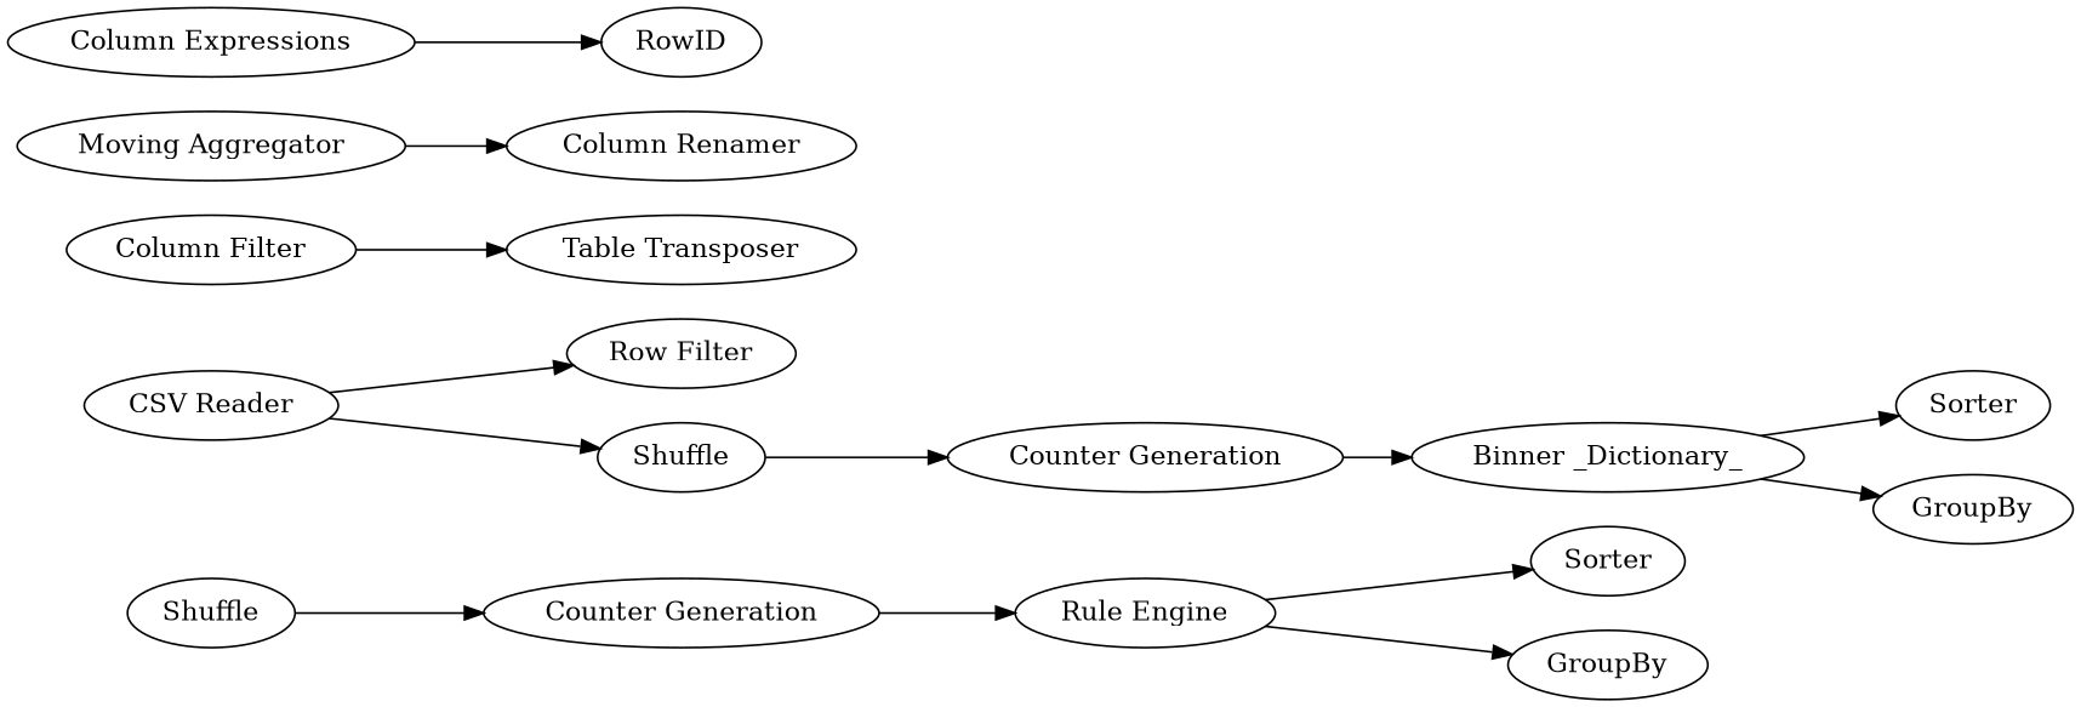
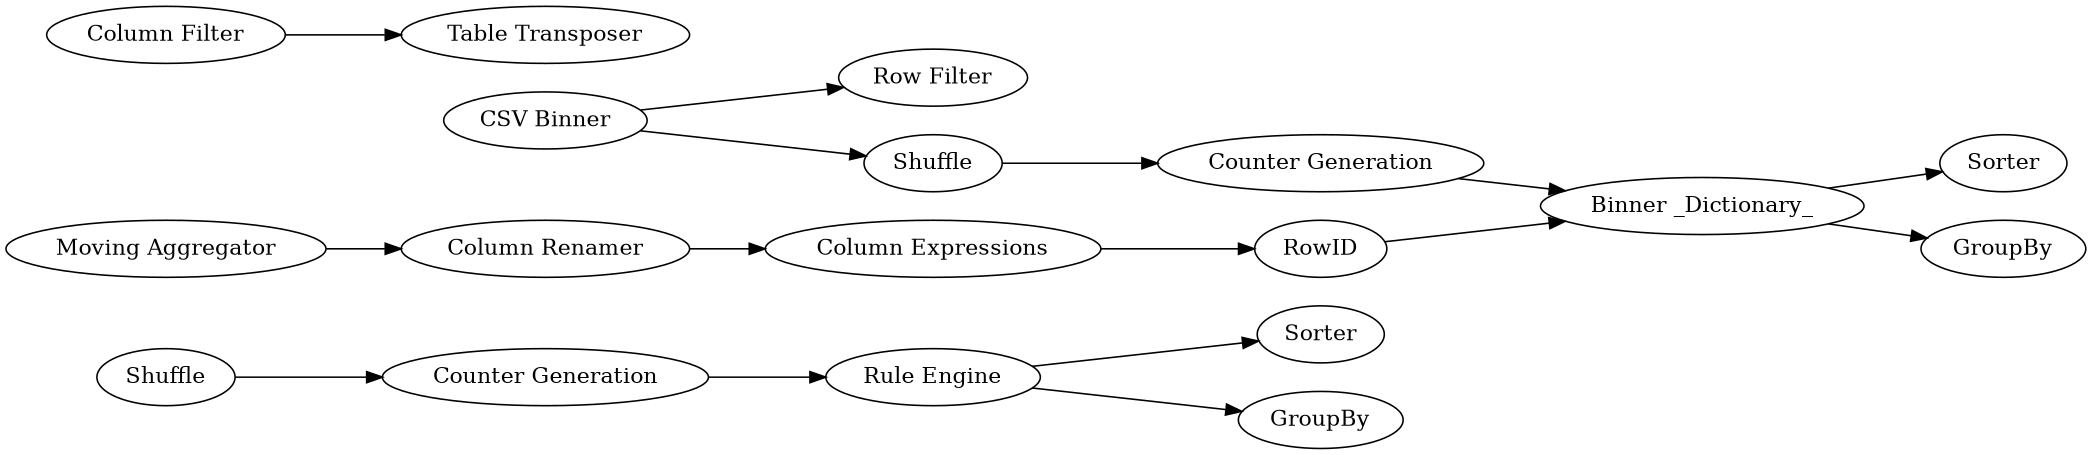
  digraph {
    rankdir=LR
    n1 [label=Shuffle]
    n2 [label="Counter Generation"]
    n3 [label="Rule Engine"]
    n4 [label=Sorter]
    n5 [label=GroupBy]
-   n6 [label="CSV Reader"]
+   n6 [label="CSV Binner"]
    n7 [label="Row Filter"]
    n8 [label=Shuffle]
    n9 [label="Counter Generation"]
    n10 [label="Column Filter"]
    n11 [label="Table Transposer"]
    n12 [label="Moving Aggregator"]
    n13 [label="Column Renamer"]
    n14 [label="Column Expressions"]
    n15 [label=Sorter]
    n16 [label=GroupBy]
    n17 [label="Binner _Dictionary_"]
    n18 [label=RowID]
    n1 -> n2
    n2 -> n3
    n3 -> n4
    n3 -> n5
    n6 -> n7
    n6 -> n8
    n8 -> n9
    n9 -> n17
    n10 -> n11
    n12 -> n13
+   n13 -> n14
    n14 -> n18
    n17 -> n15
    n17 -> n16
+   n18 -> n17
  }
